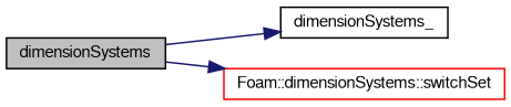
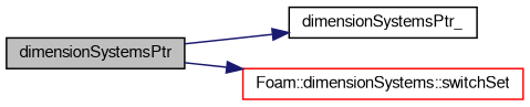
  digraph {
    rankdir=LR
    node [color=black fontname=FreeSans fontsize=10 shape=record]
    edge [color=midnightblue fontname=FreeSans fontsize=10 labelfontname=FreeSans labelfontsize=10 style=solid]
-   n1 [fillcolor=grey75 fontcolor=black height=0.2 label=dimensionSystems style=filled width=0.4]
-   n2 [height=0.2 label=dimensionSystems_ width=0.4]
+   n1 [fillcolor=grey75 fontcolor=black height=0.2 label=dimensionSystemsPtr style=filled width=0.4]
+   n2 [height=0.2 label=dimensionSystemsPtr_ width=0.4]
    n3 [color=red height=0.2 label="Foam::dimensionSystems::switchSet" width=0.4]
    n1 -> n2
    n1 -> n3
  }
